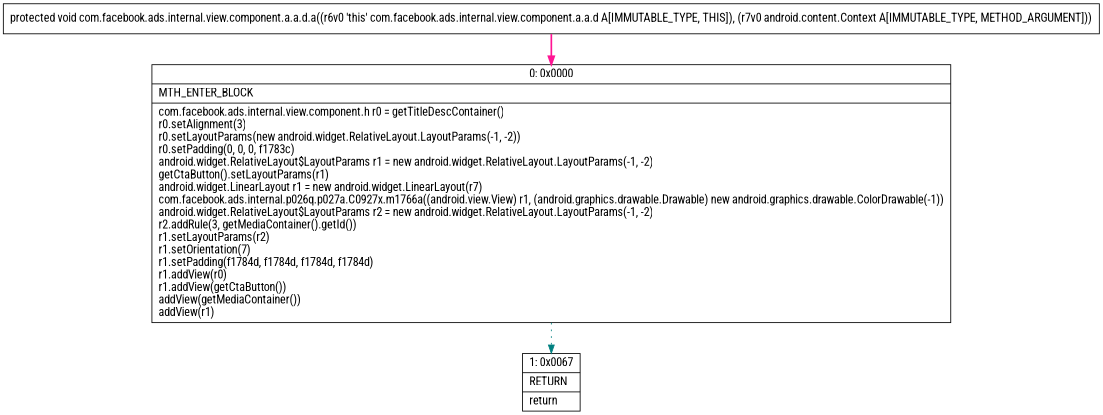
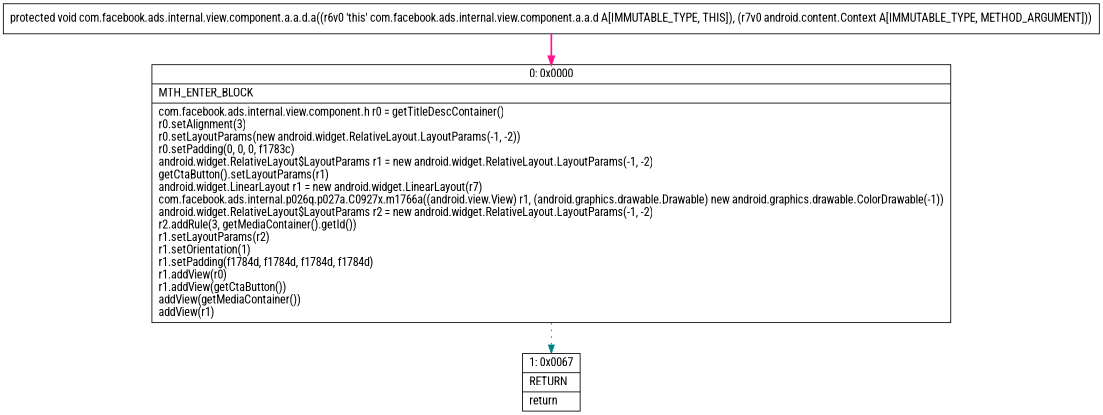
  digraph {
    fontname="Roboto Condensed"
    node [shape=record fontname="Roboto Condensed"]
    edge [fontname="Roboto Condensed"]
-   n1 [label="{0\:\ 0x0000|MTH_ENTER_BLOCK\l|com.facebook.ads.internal.view.component.h r0 = getTitleDescContainer()\lr0.setAlignment(3)\lr0.setLayoutParams(new android.widget.RelativeLayout.LayoutParams(\-1, \-2))\lr0.setPadding(0, 0, 0, f1783c)\landroid.widget.RelativeLayout$LayoutParams r1 = new android.widget.RelativeLayout.LayoutParams(\-1, \-2)\lgetCtaButton().setLayoutParams(r1)\landroid.widget.LinearLayout r1 = new android.widget.LinearLayout(r7)\lcom.facebook.ads.internal.p026q.p027a.C0927x.m1766a((android.view.View) r1, (android.graphics.drawable.Drawable) new android.graphics.drawable.ColorDrawable(\-1))\landroid.widget.RelativeLayout$LayoutParams r2 = new android.widget.RelativeLayout.LayoutParams(\-1, \-2)\lr2.addRule(3, getMediaContainer().getId())\lr1.setLayoutParams(r2)\lr1.setOrientation(7)\lr1.setPadding(f1784d, f1784d, f1784d, f1784d)\lr1.addView(r0)\lr1.addView(getCtaButton())\laddView(getMediaContainer())\laddView(r1)\l}"]
+   n1 [label="{0\:\ 0x0000|MTH_ENTER_BLOCK\l|com.facebook.ads.internal.view.component.h r0 = getTitleDescContainer()\lr0.setAlignment(3)\lr0.setLayoutParams(new android.widget.RelativeLayout.LayoutParams(\-1, \-2))\lr0.setPadding(0, 0, 0, f1783c)\landroid.widget.RelativeLayout$LayoutParams r1 = new android.widget.RelativeLayout.LayoutParams(\-1, \-2)\lgetCtaButton().setLayoutParams(r1)\landroid.widget.LinearLayout r1 = new android.widget.LinearLayout(r7)\lcom.facebook.ads.internal.p026q.p027a.C0927x.m1766a((android.view.View) r1, (android.graphics.drawable.Drawable) new android.graphics.drawable.ColorDrawable(\-1))\landroid.widget.RelativeLayout$LayoutParams r2 = new android.widget.RelativeLayout.LayoutParams(\-1, \-2)\lr2.addRule(3, getMediaContainer().getId())\lr1.setLayoutParams(r2)\lr1.setOrientation(1)\lr1.setPadding(f1784d, f1784d, f1784d, f1784d)\lr1.addView(r0)\lr1.addView(getCtaButton())\laddView(getMediaContainer())\laddView(r1)\l}"]
    n2 [label="{1\:\ 0x0067|RETURN\l|return\l}"]
    n3 [label="{protected void com.facebook.ads.internal.view.component.a.a.d.a((r6v0 'this' com.facebook.ads.internal.view.component.a.a.d A[IMMUTABLE_TYPE, THIS]), (r7v0 android.content.Context A[IMMUTABLE_TYPE, METHOD_ARGUMENT])) }"]
    n1 -> n2 [color=teal style=dotted]
    n3 -> n1 [color=deeppink style=bold]
  }
